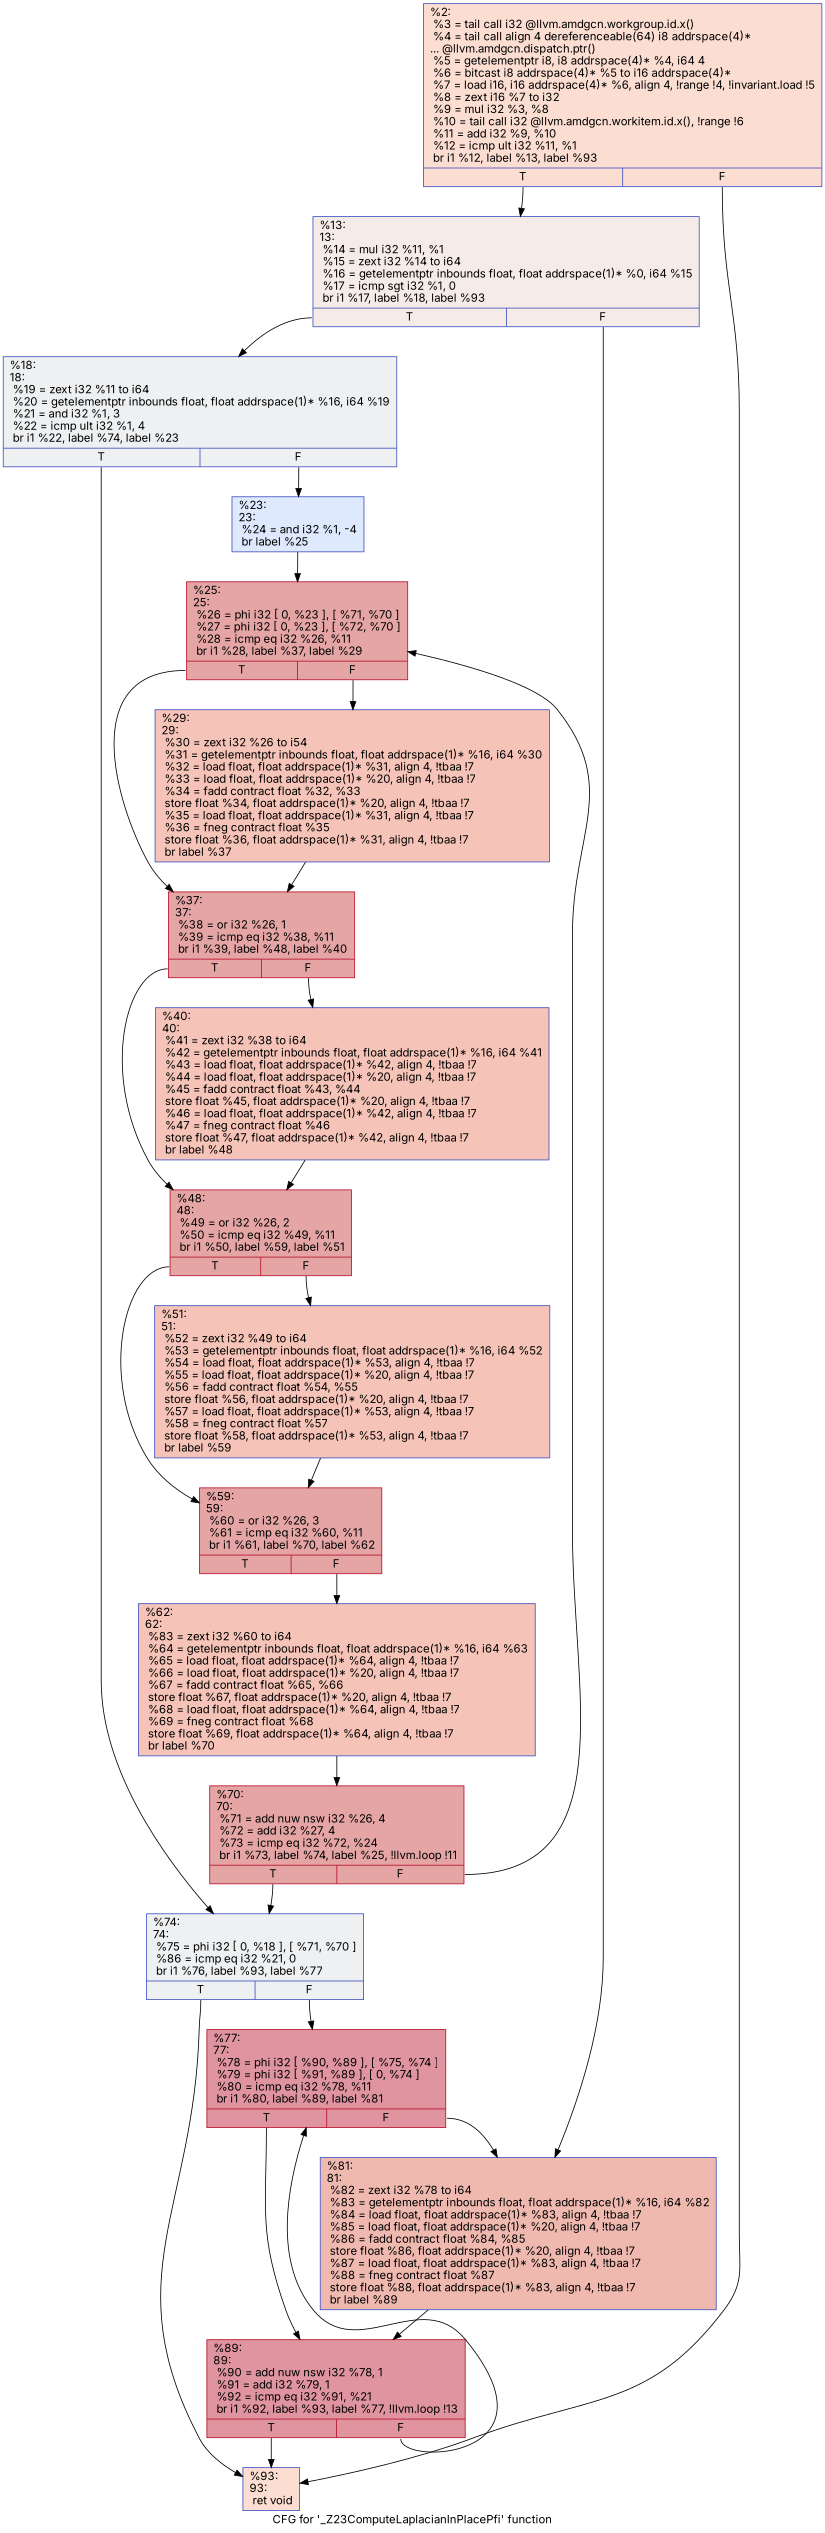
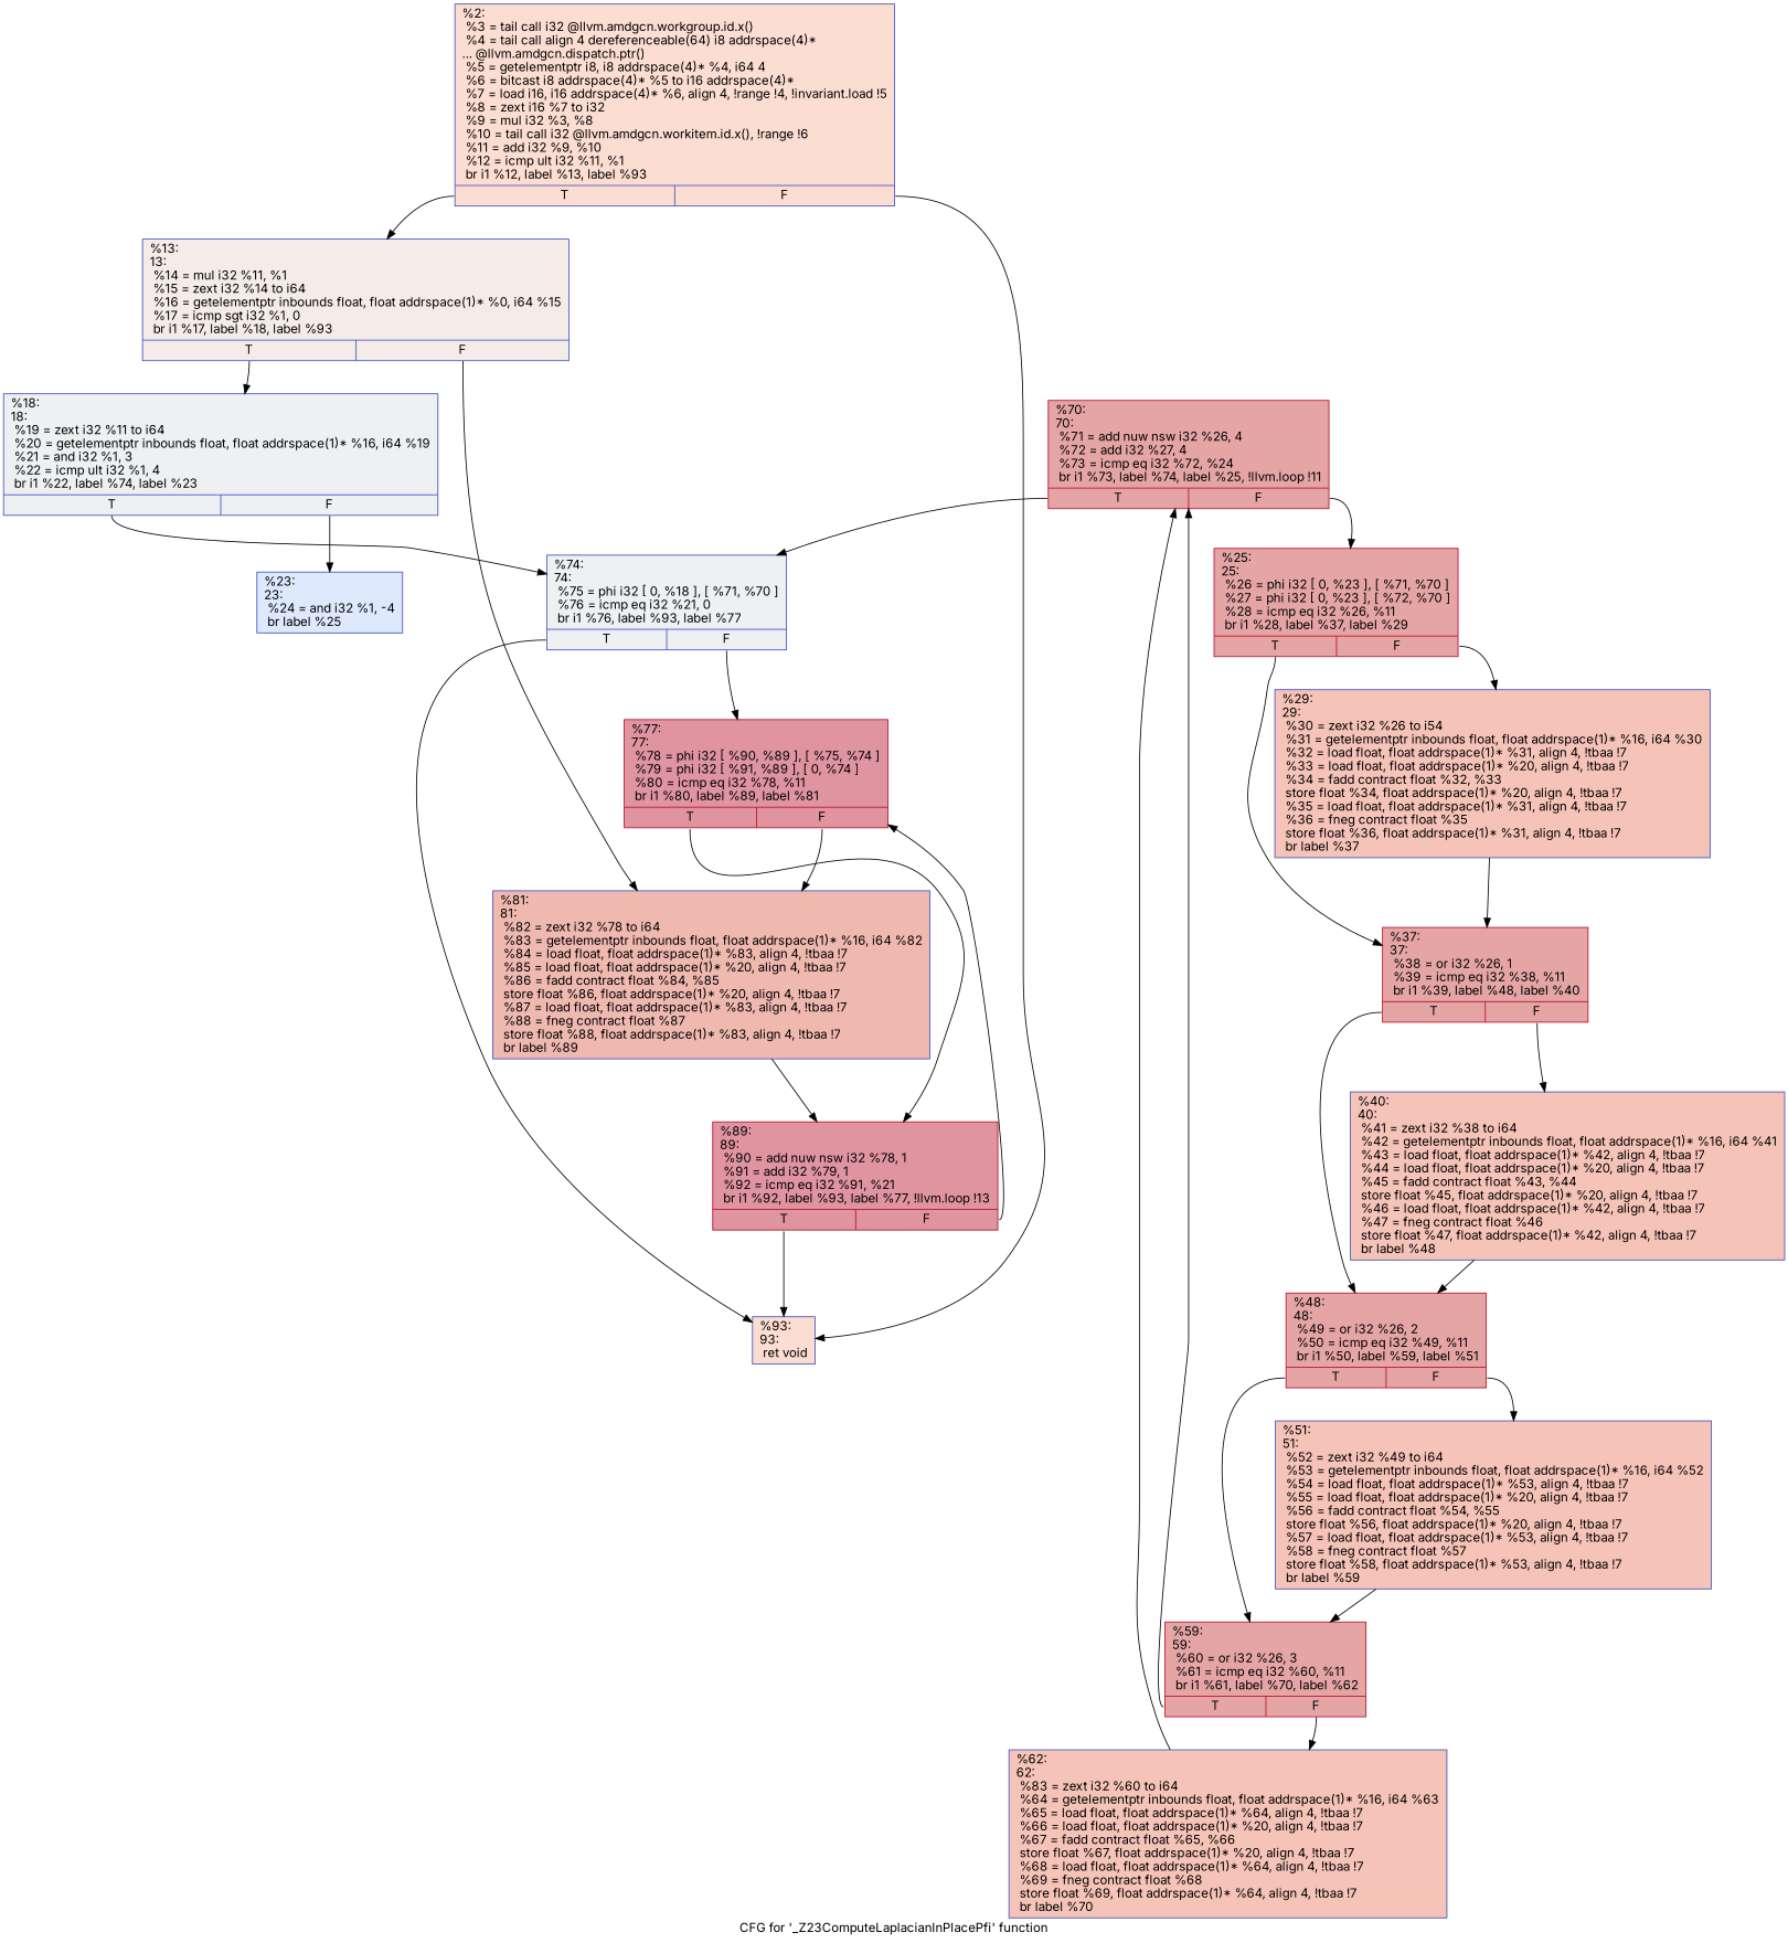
  digraph {
    fontname=Inter
    label="CFG for '_Z23ComputeLaplacianInPlacePfi' function"
    node [color="#3d50c3ff" fillcolor="#c5333470" fontname=Inter shape=record style=filled]
    edge [fontname=Inter tailport=s0]
    n1 [fillcolor="#f7b39670" label="{%2:\l  %3 = tail call i32 @llvm.amdgcn.workgroup.id.x()\l  %4 = tail call align 4 dereferenceable(64) i8 addrspace(4)*\l... @llvm.amdgcn.dispatch.ptr()\l  %5 = getelementptr i8, i8 addrspace(4)* %4, i64 4\l  %6 = bitcast i8 addrspace(4)* %5 to i16 addrspace(4)*\l  %7 = load i16, i16 addrspace(4)* %6, align 4, !range !4, !invariant.load !5\l  %8 = zext i16 %7 to i32\l  %9 = mul i32 %3, %8\l  %10 = tail call i32 @llvm.amdgcn.workitem.id.x(), !range !6\l  %11 = add i32 %9, %10\l  %12 = icmp ult i32 %11, %1\l  br i1 %12, label %13, label %93\l|{<s0>T|<s1>F}}"]
    n2 [fillcolor="#ead5c970" label="{%13:\l13:                                               \l  %14 = mul i32 %11, %1\l  %15 = zext i32 %14 to i64\l  %16 = getelementptr inbounds float, float addrspace(1)* %0, i64 %15\l  %17 = icmp sgt i32 %1, 0\l  br i1 %17, label %18, label %93\l|{<s0>T|<s1>F}}"]
    n3 [fillcolor="#f7b39670" label="{%93:\l93:                                               \l  ret void\l}"]
    n4 [fillcolor="#d9dce170" label="{%18:\l18:                                               \l  %19 = zext i32 %11 to i64\l  %20 = getelementptr inbounds float, float addrspace(1)* %16, i64 %19\l  %21 = and i32 %1, 3\l  %22 = icmp ult i32 %1, 4\l  br i1 %22, label %74, label %23\l|{<s0>T|<s1>F}}"]
    n5 [fillcolor="#de614d70" label="{%81:\l81:                                               \l  %82 = zext i32 %78 to i64\l  %83 = getelementptr inbounds float, float addrspace(1)* %16, i64 %82\l  %84 = load float, float addrspace(1)* %83, align 4, !tbaa !7\l  %85 = load float, float addrspace(1)* %20, align 4, !tbaa !7\l  %86 = fadd contract float %84, %85\l  store float %86, float addrspace(1)* %20, align 4, !tbaa !7\l  %87 = load float, float addrspace(1)* %83, align 4, !tbaa !7\l  %88 = fneg contract float %87\l  store float %88, float addrspace(1)* %83, align 4, !tbaa !7\l  br label %89\l}"]
-   n6 [fillcolor="#d9dce170" label="{%74:\l74:                                               \l  %75 = phi i32 [ 0, %18 ], [ %71, %70 ]\l  %86 = icmp eq i32 %21, 0\l  br i1 %76, label %93, label %77\l|{<s0>T|<s1>F}}"]
+   n6 [fillcolor="#d9dce170" label="{%74:\l74:                                               \l  %75 = phi i32 [ 0, %18 ], [ %71, %70 ]\l  %76 = icmp eq i32 %21, 0\l  br i1 %76, label %93, label %77\l|{<s0>T|<s1>F}}"]
    n7 [fillcolor="#b5cdfa70" label="{%23:\l23:                                               \l  %24 = and i32 %1, -4\l  br label %25\l}"]
    n8 [color="#b70d28ff" fillcolor="#b70d2870" label="{%77:\l77:                                               \l  %78 = phi i32 [ %90, %89 ], [ %75, %74 ]\l  %79 = phi i32 [ %91, %89 ], [ 0, %74 ]\l  %80 = icmp eq i32 %78, %11\l  br i1 %80, label %89, label %81\l|{<s0>T|<s1>F}}"]
    n9 [color="#b70d28ff" label="{%25:\l25:                                               \l  %26 = phi i32 [ 0, %23 ], [ %71, %70 ]\l  %27 = phi i32 [ 0, %23 ], [ %72, %70 ]\l  %28 = icmp eq i32 %26, %11\l  br i1 %28, label %37, label %29\l|{<s0>T|<s1>F}}"]
    n10 [color="#b70d28ff" fillcolor="#b70d2870" label="{%89:\l89:                                               \l  %90 = add nuw nsw i32 %78, 1\l  %91 = add i32 %79, 1\l  %92 = icmp eq i32 %91, %21\l  br i1 %92, label %93, label %77, !llvm.loop !13\l|{<s0>T|<s1>F}}"]
    n11 [color="#b70d28ff" label="{%37:\l37:                                               \l  %38 = or i32 %26, 1\l  %39 = icmp eq i32 %38, %11\l  br i1 %39, label %48, label %40\l|{<s0>T|<s1>F}}"]
    n12 [fillcolor="#e8765c70" label="{%29:\l29:                                               \l  %30 = zext i32 %26 to i54\l  %31 = getelementptr inbounds float, float addrspace(1)* %16, i64 %30\l  %32 = load float, float addrspace(1)* %31, align 4, !tbaa !7\l  %33 = load float, float addrspace(1)* %20, align 4, !tbaa !7\l  %34 = fadd contract float %32, %33\l  store float %34, float addrspace(1)* %20, align 4, !tbaa !7\l  %35 = load float, float addrspace(1)* %31, align 4, !tbaa !7\l  %36 = fneg contract float %35\l  store float %36, float addrspace(1)* %31, align 4, !tbaa !7\l  br label %37\l}"]
    n13 [color="#b70d28ff" label="{%48:\l48:                                               \l  %49 = or i32 %26, 2\l  %50 = icmp eq i32 %49, %11\l  br i1 %50, label %59, label %51\l|{<s0>T|<s1>F}}"]
    n14 [fillcolor="#e8765c70" label="{%40:\l40:                                               \l  %41 = zext i32 %38 to i64\l  %42 = getelementptr inbounds float, float addrspace(1)* %16, i64 %41\l  %43 = load float, float addrspace(1)* %42, align 4, !tbaa !7\l  %44 = load float, float addrspace(1)* %20, align 4, !tbaa !7\l  %45 = fadd contract float %43, %44\l  store float %45, float addrspace(1)* %20, align 4, !tbaa !7\l  %46 = load float, float addrspace(1)* %42, align 4, !tbaa !7\l  %47 = fneg contract float %46\l  store float %47, float addrspace(1)* %42, align 4, !tbaa !7\l  br label %48\l}"]
    n15 [color="#b70d28ff" label="{%59:\l59:                                               \l  %60 = or i32 %26, 3\l  %61 = icmp eq i32 %60, %11\l  br i1 %61, label %70, label %62\l|{<s0>T|<s1>F}}"]
    n16 [fillcolor="#e8765c70" label="{%51:\l51:                                               \l  %52 = zext i32 %49 to i64\l  %53 = getelementptr inbounds float, float addrspace(1)* %16, i64 %52\l  %54 = load float, float addrspace(1)* %53, align 4, !tbaa !7\l  %55 = load float, float addrspace(1)* %20, align 4, !tbaa !7\l  %56 = fadd contract float %54, %55\l  store float %56, float addrspace(1)* %20, align 4, !tbaa !7\l  %57 = load float, float addrspace(1)* %53, align 4, !tbaa !7\l  %58 = fneg contract float %57\l  store float %58, float addrspace(1)* %53, align 4, !tbaa !7\l  br label %59\l}"]
    n17 [color="#b70d28ff" label="{%70:\l70:                                               \l  %71 = add nuw nsw i32 %26, 4\l  %72 = add i32 %27, 4\l  %73 = icmp eq i32 %72, %24\l  br i1 %73, label %74, label %25, !llvm.loop !11\l|{<s0>T|<s1>F}}"]
    n18 [fillcolor="#e8765c70" label="{%62:\l62:                                               \l  %83 = zext i32 %60 to i64\l  %64 = getelementptr inbounds float, float addrspace(1)* %16, i64 %63\l  %65 = load float, float addrspace(1)* %64, align 4, !tbaa !7\l  %66 = load float, float addrspace(1)* %20, align 4, !tbaa !7\l  %67 = fadd contract float %65, %66\l  store float %67, float addrspace(1)* %20, align 4, !tbaa !7\l  %68 = load float, float addrspace(1)* %64, align 4, !tbaa !7\l  %69 = fneg contract float %68\l  store float %69, float addrspace(1)* %64, align 4, !tbaa !7\l  br label %70\l}"]
    n1 -> n2
    n1 -> n3 [tailport=s1]
    n2 -> n4
    n2 -> n5 [tailport=s1]
    n4 -> n6
    n4 -> n7 [tailport=s1]
    n5 -> n10
    n6 -> n3
    n6 -> n8 [tailport=s1]
-   n7 -> n9
    n8 -> n5 [tailport=s1]
    n8 -> n10
    n9 -> n11
    n9 -> n12 [tailport=s1]
    n10 -> n3
    n10 -> n8 [tailport=s1]
    n11 -> n13
    n11 -> n14 [tailport=s1]
    n12 -> n11
    n13 -> n15
    n13 -> n16 [tailport=s1]
    n14 -> n13
+   n15 -> n17
    n15 -> n18 [tailport=s1]
    n16 -> n15
    n17 -> n6
    n17 -> n9 [tailport=s1]
    n18 -> n17
  }
